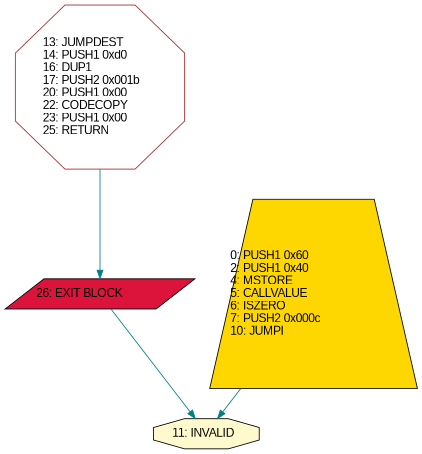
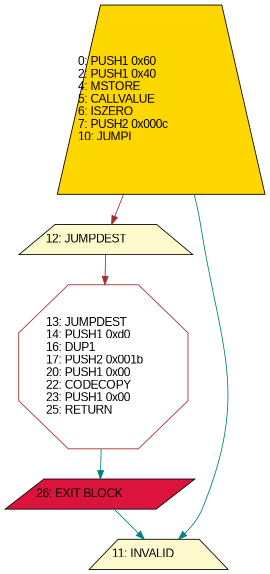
  digraph {
    rankdir=UD
    node [color=black fillcolor=lemonchiffon fontcolor=black fontname=arial shape=trapezium style=filled]
    edge [color=teal]
+   n1 [label="12: JUMPDEST\l"]
    n2 [color=brown fillcolor=white label="13: JUMPDEST\l14: PUSH1 0xd0\l16: DUP1\l17: PUSH2 0x001b\l20: PUSH1 0x00\l22: CODECOPY\l23: PUSH1 0x00\l25: RETURN\l" shape=octagon]
    n3 [fillcolor=crimson label="26: EXIT BLOCK\l" shape=parallelogram]
-   n4 [label="11: INVALID\l" shape=octagon]
+   n4 [label="11: INVALID\l"]
    n5 [fillcolor=gold label="0: PUSH1 0x60\l2: PUSH1 0x40\l4: MSTORE\l5: CALLVALUE\l6: ISZERO\l7: PUSH2 0x000c\l10: JUMPI\l"]
+   n1 -> n2 [color=brown]
    n2 -> n3
    n3 -> n4
+   n5 -> n1 [color=brown]
    n5 -> n4
  }
